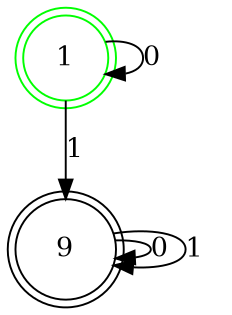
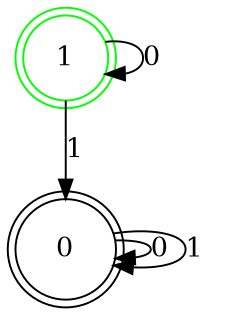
  digraph {
    node [shape=doublecircle]
-   0 [color=black label=9]
+   0 [color=black]
    1 [color=green]
    0 -> 0 [label=0]
    0 -> 0 [label=1]
    1 -> 0 [label=1]
    1 -> 1 [label=0]
  }
